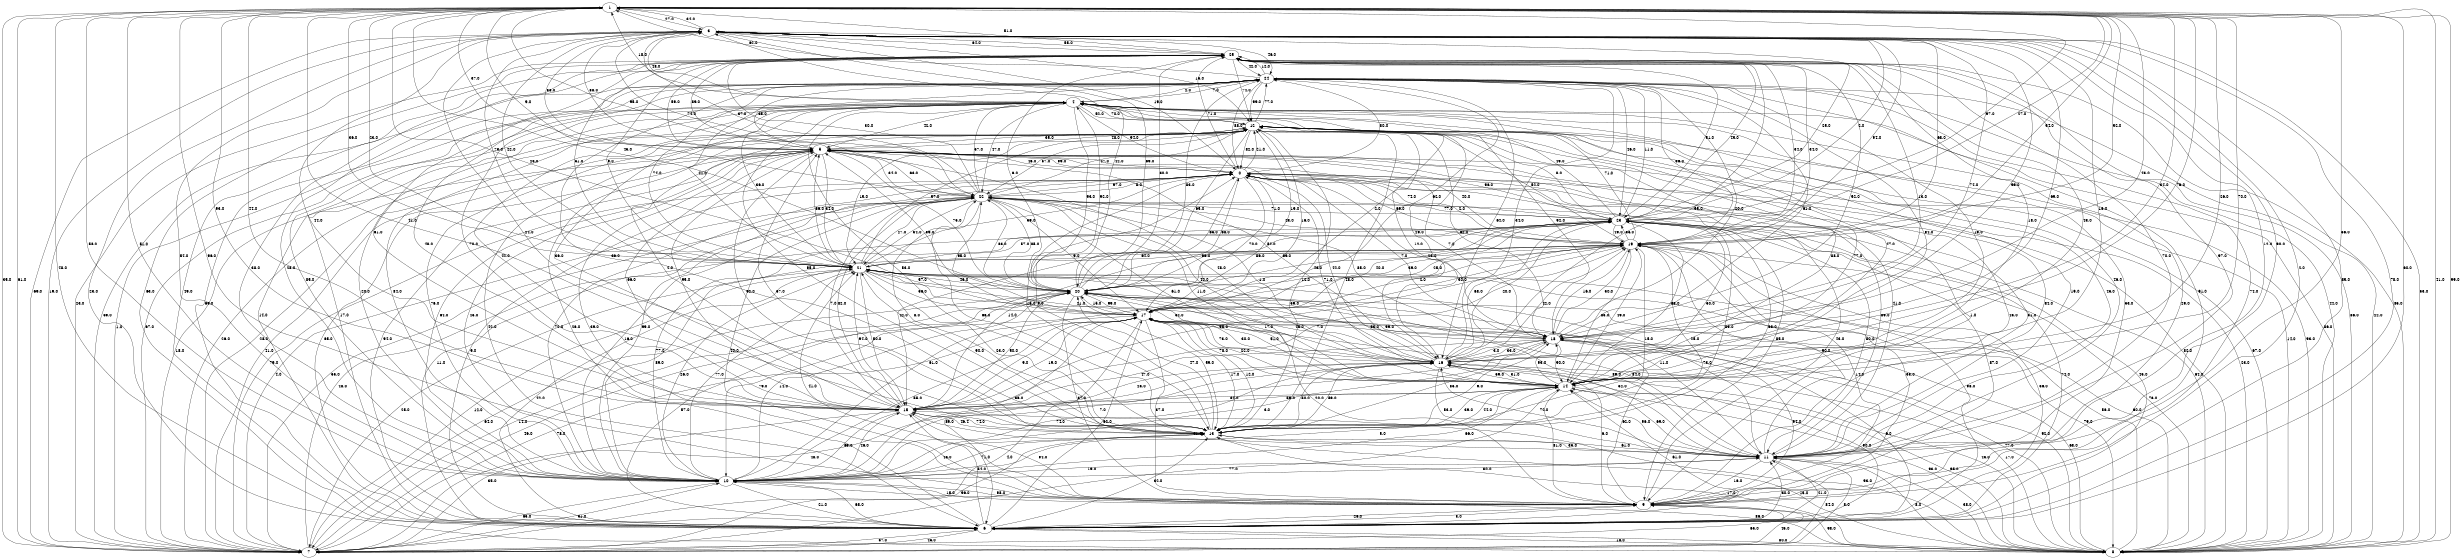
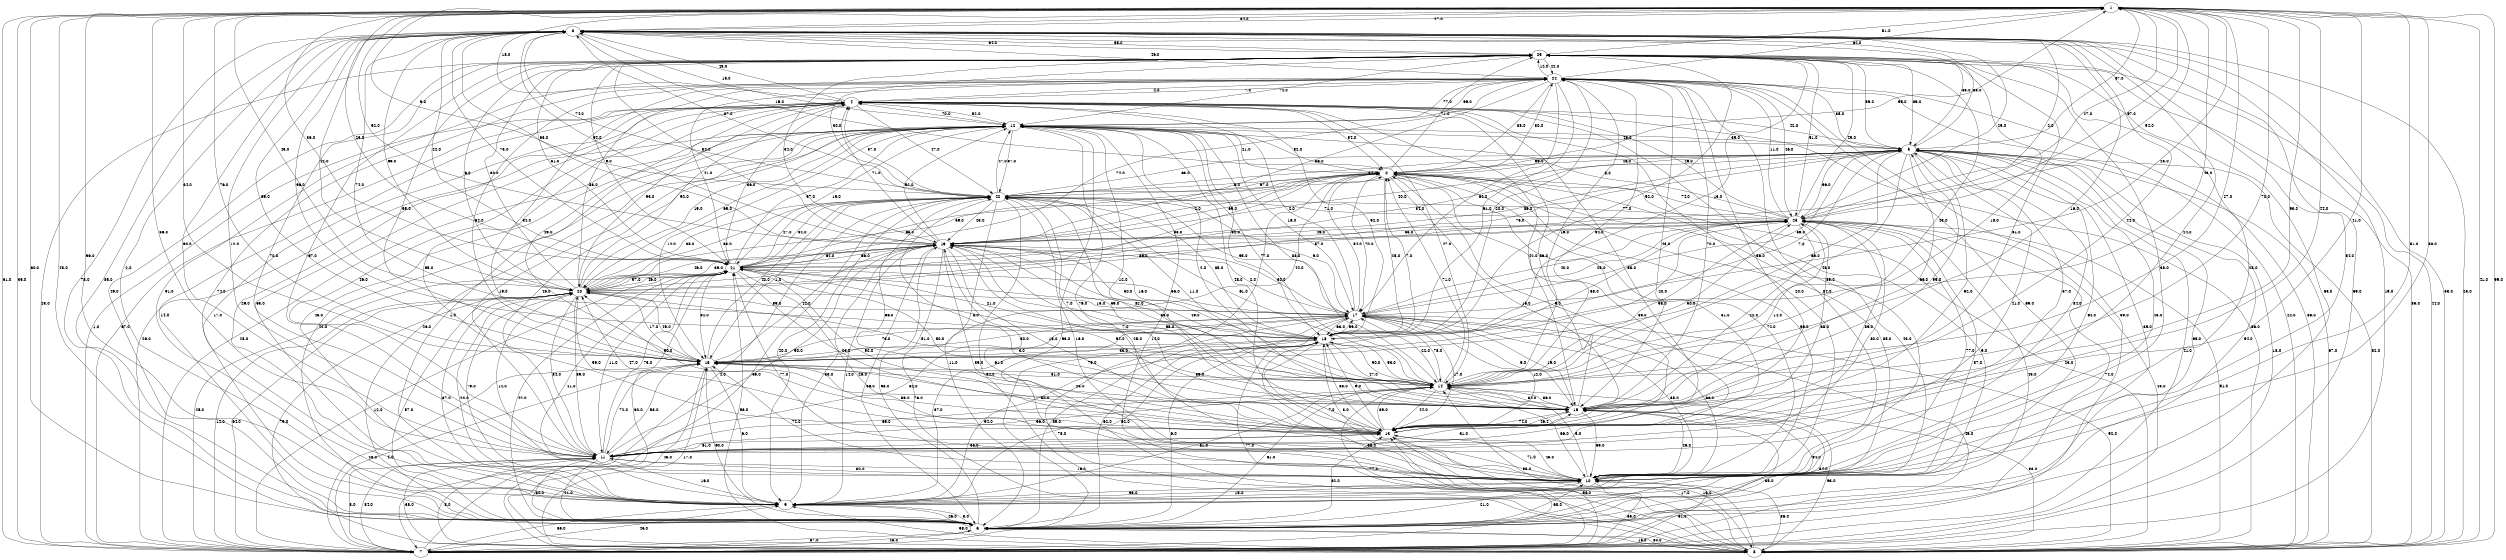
  strict digraph {
    n1 [label=1]
    n2 [label=3]
    n3 [label=5]
    n4 [label=6]
    n5 [label=7]
    n6 [label=8]
    n7 [label=9]
    n8 [label=10]
    n9 [label=11]
    n10 [label=13]
    n11 [label=14]
    n12 [label=15]
    n13 [label=16]
    n14 [label=17]
    n15 [label=18]
    n16 [label=19]
    n17 [label=20]
    n18 [label=21]
    n19 [label=22]
    n20 [label=23]
    n21 [label=0]
    n22 [label=12]
    n23 [label=24]
    n24 [label=25]
    n25 [label=4]
    n1 -> n2 [label=27.0]
    n1 -> n3 [label=37.0]
    n1 -> n4 [label=60.0]
    n1 -> n5 [label=35.0]
    n1 -> n6 [label=41.0]
    n1 -> n7 [label=96.0]
    n1 -> n8 [label=51.0]
    n1 -> n9 [label=56.0]
    n1 -> n10 [label=41.0]
-   n1 -> n11 [label=26.0]
+   n1 -> n11 [label=27.0]
    n1 -> n12 [label=93.0]
    n1 -> n13 [label=34.0]
    n1 -> n14 [label=23.0]
    n1 -> n15 [label=43.0]
    n1 -> n16 [label=54.0]
    n1 -> n17 [label=45.0]
    n1 -> n18 [label=23.0]
    n1 -> n19 [label=9.0]
    n1 -> n20 [label=27.0]
    n2 -> n1 [label=34.0]
    n2 -> n3 [label=38.0]
    n2 -> n4 [label=78.0]
    n2 -> n5 [label=69.0]
    n2 -> n6 [label=53.0]
    n2 -> n7 [label=2.0]
    n2 -> n8 [label=54.0]
    n2 -> n9 [label=12.0]
    n2 -> n12 [label=44.0]
    n2 -> n13 [label=69.0]
    n2 -> n15 [label=74.0]
    n2 -> n16 [label=68.0]
    n2 -> n17 [label=69.0]
    n2 -> n18 [label=22.0]
    n2 -> n19 [label=74.0]
    n2 -> n20 [label=2.0]
    n2 -> n21 [label=19.0]
    n2 -> n22 [label=15.0]
    n2 -> n23 [label=46.0]
    n2 -> n24 [label=55.0]
    n3 -> n2 [label=88.0]
    n3 -> n4 [label=65.0]
    n3 -> n5 [label=41.0]
    n3 -> n6 [label=67.0]
    n3 -> n7 [label=39.0]
    n3 -> n8 [label=64.0]
    n3 -> n9 [label=84.0]
    n3 -> n10 [label=92.0]
    n3 -> n11 [label=48.0]
    n3 -> n12 [label=66.0]
-   n13 -> n3 [label=69.0]
+   n3 -> n13 [label=69.0]
    n3 -> n16 [label=40.0]
    n3 -> n17 [label=75.0]
    n3 -> n18 [label=34.0]
    n3 -> n19 [label=34.0]
    n3 -> n20 [label=96.0]
    n3 -> n21 [label=46.0]
    n3 -> n22 [label=48.0]
    n3 -> n23 [label=35.0]
    n3 -> n24 [label=59.0]
    n4 -> n1 [label=48.0]
    n4 -> n2 [label=85.0]
    n4 -> n3 [label=94.0]
    n4 -> n5 [label=45.0]
    n4 -> n6 [label=18.0]
    n4 -> n7 [label=26.0]
    n4 -> n8 [label=68.0]
    n4 -> n9 [label=30.0]
    n4 -> n10 [label=32.0]
    n4 -> n11 [label=61.0]
    n4 -> n12 [label=54.0]
    n4 -> n13 [label=90.0]
    n4 -> n14 [label=62.0]
    n4 -> n16 [label=98.0]
    n4 -> n18 [label=42.0]
    n4 -> n20 [label=74.0]
    n4 -> n22 [label=26.0]
    n4 -> n24 [label=49.0]
    n4 -> n25 [label=17.0]
    n5 -> n1 [label=61.0]
    n5 -> n2 [label=19.0]
    n5 -> n3 [label=18.0]
    n5 -> n4 [label=57.0]
    n5 -> n7 [label=45.0]
    n5 -> n8 [label=51.0]
    n5 -> n9 [label=84.0]
    n5 -> n10 [label=96.0]
    n5 -> n11 [label=77.0]
    n5 -> n13 [label=4.0]
    n5 -> n14 [label=78.0]
    n5 -> n17 [label=14.0]
    n5 -> n18 [label=12.0]
    n5 -> n19 [label=55.0]
    n5 -> n20 [label=48.0]
    n5 -> n21 [label=79.0]
    n5 -> n22 [label=28.0]
    n5 -> n23 [label=59.0]
    n5 -> n25 [label=67.0]
    n6 -> n1 [label=99.0]
    n6 -> n2 [label=23.0]
    n6 -> n3 [label=82.0]
    n6 -> n4 [label=80.0]
    n6 -> n7 [label=98.0]
    n6 -> n9 [label=38.0]
    n6 -> n10 [label=17.0]
    n6 -> n11 [label=95.0]
    n6 -> n12 [label=93.0]
    n6 -> n13 [label=17.0]
    n6 -> n15 [label=68.0]
    n6 -> n18 [label=56.0]
+   n6 -> n20 [label=91.0]
    n6 -> n21 [label=23.0]
    n6 -> n22 [label=14.0]
    n6 -> n23 [label=86.0]
    n6 -> n24 [label=44.0]
    n6 -> n25 [label=86.0]
    n7 -> n4 [label=3.0]
    n7 -> n5 [label=65.0]
    n7 -> n8 [label=15.0]
    n7 -> n15 [label=62.0]
    n7 -> n16 [label=33.0]
    n7 -> n17 [label=20.0]
    n7 -> n18 [label=41.0]
    n7 -> n21 [label=43.0]
    n7 -> n22 [label=43.0]
    n7 -> n23 [label=74.0]
    n7 -> n25 [label=29.0]
    n8 -> n1 [label=58.0]
    n8 -> n3 [label=45.0]
    n8 -> n4 [label=21.0]
    n8 -> n5 [label=65.0]
    n8 -> n6 [label=86.0]
    n8 -> n7 [label=98.0]
    n8 -> n9 [label=30.0]
    n8 -> n10 [label=45.0]
    n8 -> n11 [label=5.0]
    n8 -> n12 [label=46.0]
    n8 -> n13 [label=74.0]
    n8 -> n14 [label=66.0]
    n8 -> n15 [label=3.0]
    n8 -> n16 [label=61.0]
    n8 -> n17 [label=14.0]
    n8 -> n18 [label=77.0]
    n8 -> n19 [label=16.0]
    n8 -> n20 [label=77.0]
    n8 -> n21 [label=99.0]
    n8 -> n23 [label=85.0]
    n8 -> n24 [label=28.0]
    n8 -> n25 [label=84.0]
    n9 -> n2 [label=90.0]
    n9 -> n3 [label=41.0]
    n9 -> n4 [label=21.0]
    n9 -> n5 [label=8.0]
    n9 -> n6 [label=8.0]
    n9 -> n7 [label=16.0]
    n9 -> n8 [label=19.0]
    n9 -> n10 [label=61.0]
    n9 -> n11 [label=96.0]
    n9 -> n12 [label=31.0]
    n9 -> n13 [label=72.0]
    n9 -> n16 [label=90.0]
    n9 -> n17 [label=89.0]
    n9 -> n18 [label=73.0]
    n9 -> n21 [label=51.0]
    n9 -> n22 [label=45.0]
    n9 -> n24 [label=70.0]
    n9 -> n25 [label=46.0]
    n10 -> n2 [label=24.0]
    n10 -> n3 [label=57.0]
    n10 -> n6 [label=13.0]
    n10 -> n8 [label=71.0]
    n10 -> n9 [label=35.0]
    n10 -> n11 [label=39.0]
    n10 -> n12 [label=74.0]
    n10 -> n13 [label=50.0]
    n10 -> n14 [label=12.0]
    n10 -> n15 [label=9.0]
    n10 -> n16 [label=25.0]
    n10 -> n17 [label=47.0]
    n10 -> n18 [label=90.0]
    n10 -> n19 [label=8.0]
    n10 -> n20 [label=89.0]
    n10 -> n21 [label=9.0]
    n10 -> n22 [label=48.0]
    n10 -> n25 [label=53.0]
    n11 -> n1 [label=70.0]
    n11 -> n2 [label=16.0]
    n11 -> n6 [label=93.0]
    n11 -> n7 [label=81.0]
    n11 -> n8 [label=66.0]
    n11 -> n9 [label=69.0]
    n11 -> n10 [label=44.0]
    n11 -> n12 [label=34.0]
    n11 -> n13 [label=59.0]
    n11 -> n14 [label=22.0]
    n11 -> n15 [label=93.0]
    n11 -> n16 [label=49.0]
    n11 -> n17 [label=51.0]
    n11 -> n19 [label=11.0]
    n11 -> n20 [label=50.0]
    n11 -> n21 [label=71.0]
    n11 -> n22 [label=77.0]
    n11 -> n23 [label=19.0]
    n11 -> n24 [label=18.0]
    n12 -> n1 [label=44.0]
    n12 -> n3 [label=95.0]
    n12 -> n5 [label=35.0]
    n12 -> n7 [label=94.0]
    n12 -> n8 [label=69.0]
    n12 -> n10 [label=46.4]
    n12 -> n11 [label=59.0]
    n12 -> n13 [label=23.0]
    n12 -> n14 [label=19.0]
    n12 -> n16 [label=7.0]
    n12 -> n17 [label=50.0]
    n12 -> n18 [label=94.0]
    n12 -> n19 [label=82.0]
    n12 -> n20 [label=14.0]
    n12 -> n23 [label=70.0]
    n12 -> n24 [label=61.0]
    n12 -> n25 [label=36.0]
    n13 -> n1 [label=76.0]
    n13 -> n5 [label=48.0]
    n13 -> n6 [label=43.0]
    n13 -> n7 [label=6.0]
    n13 -> n9 [label=53.0]
    n13 -> n10 [label=59.0]
    n13 -> n11 [label=31.0]
    n13 -> n14 [label=30.0]
    n13 -> n15 [label=33.0]
    n13 -> n16 [label=42.0]
    n13 -> n17 [label=45.0]
    n13 -> n19 [label=40.0]
    n13 -> n20 [label=20.0]
    n13 -> n21 [label=42.0]
    n13 -> n23 [label=34.0]
    n13 -> n24 [label=55.0]
    n14 -> n3 [label=39.0]
    n14 -> n4 [label=89.0]
    n14 -> n5 [label=46.0]
    n14 -> n6 [label=92.0]
    n14 -> n7 [label=37.0]
    n14 -> n8 [label=55.0]
    n14 -> n9 [label=52.0]
    n14 -> n10 [label=17.0]
    n14 -> n11 [label=78.0]
    n14 -> n12 [label=9.0]
    n14 -> n13 [label=73.0]
    n14 -> n15 [label=63.0]
    n14 -> n16 [label=30.0]
    n14 -> n17 [label=15.0]
    n14 -> n19 [label=95.0]
    n14 -> n20 [label=25.0]
    n14 -> n21 [label=54.0]
    n14 -> n25 [label=2.0]
    n15 -> n2 [label=96.0]
    n15 -> n3 [label=7.0]
    n15 -> n4 [label=6.0]
    n15 -> n6 [label=77.0]
    n15 -> n7 [label=94.0]
    n15 -> n8 [label=7.0]
    n15 -> n10 [label=85.0]
    n15 -> n11 [label=90.0]
    n15 -> n12 [label=47.0]
    n15 -> n13 [label=3.0]
    n15 -> n14 [label=99.0]
    n15 -> n16 [label=50.0]
    n15 -> n18 [label=21.0]
    n15 -> n21 [label=7.0]
    n15 -> n23 [label=20.0]
    n15 -> n24 [label=13.0]
    n15 -> n25 [label=92.0]
    n16 -> n1 [label=52.0]
    n16 -> n2 [label=94.0]
    n16 -> n4 [label=36.0]
    n16 -> n6 [label=76.0]
    n16 -> n7 [label=14.0]
    n16 -> n8 [label=89.0]
    n16 -> n10 [label=15.0]
    n16 -> n11 [label=83.0]
    n16 -> n12 [label=95.0]
    n16 -> n14 [label=2.0]
    n16 -> n15 [label=16.0]
    n16 -> n17 [label=46.0]
    n16 -> n18 [label=64.0]
    n16 -> n20 [label=35.0]
    n16 -> n21 [label=2.0]
    n16 -> n22 [label=52.0]
    n16 -> n24 [label=34.0]
    n16 -> n25 [label=71.0]
    n17 -> n2 [label=42.0]
    n17 -> n4 [label=57.0]
    n17 -> n5 [label=64.0]
    n17 -> n6 [label=79.0]
    n17 -> n7 [label=37.0]
    n17 -> n8 [label=79.0]
    n17 -> n9 [label=84.0]
    n17 -> n10 [label=59.0]
    n17 -> n13 [label=17.0]
    n17 -> n14 [label=99.0]
    n17 -> n16 [label=39.0]
    n17 -> n18 [label=46.0]
    n17 -> n19 [label=83.0]
    n17 -> n20 [label=86.0]
    n17 -> n21 [label=68.0]
    n17 -> n22 [label=19.0]
    n17 -> n23 [label=83.0]
    n17 -> n24 [label=30.0]
    n17 -> n25 [label=92.0]
    n18 -> n1 [label=36.0]
    n18 -> n2 [label=73.0]
    n18 -> n3 [label=86.0]
    n18 -> n5 [label=25.0]
    n18 -> n6 [label=60.0]
    n18 -> n8 [label=26.0]
    n18 -> n9 [label=11.0]
    n18 -> n10 [label=23.0]
    n18 -> n12 [label=50.0]
    n18 -> n13 [label=54.0]
    n18 -> n14 [label=56.0]
    n18 -> n15 [label=59.0]
    n18 -> n16 [label=66.0]
    n18 -> n17 [label=57.0]
    n18 -> n19 [label=27.0]
    n18 -> n20 [label=57.0]
    n18 -> n21 [label=59.0]
    n18 -> n22 [label=57.0]
    n18 -> n23 [label=74.0]
    n18 -> n24 [label=51.0]
    n18 -> n25 [label=36.0]
    n19 -> n1 [label=95.0]
    n19 -> n2 [label=37.0]
    n19 -> n3 [label=63.0]
    n19 -> n4 [label=11.0]
    n19 -> n5 [label=4.0]
    n19 -> n6 [label=64.0]
    n19 -> n7 [label=40.0]
    n19 -> n10 [label=66.0]
    n19 -> n11 [label=61.0]
    n19 -> n12 [label=7.0]
    n19 -> n13 [label=1.0]
    n19 -> n14 [label=9.0]
    n19 -> n15 [label=85.0]
    n19 -> n16 [label=23.0]
    n19 -> n17 [label=85.0]
    n19 -> n18 [label=34.0]
    n19 -> n20 [label=77.0]
    n19 -> n21 [label=8.0]
    n19 -> n22 [label=47.0]
    n19 -> n24 [label=30.0]
    n19 -> n25 [label=57.0]
    n20 -> n1 [label=97.0]
    n20 -> n2 [label=25.0]
    n20 -> n4 [label=45.0]
    n20 -> n7 [label=87.0]
    n20 -> n9 [label=80.0]
    n20 -> n10 [label=68.0]
    n20 -> n11 [label=98.0]
    n20 -> n12 [label=42.0]
    n20 -> n13 [label=68.0]
    n20 -> n14 [label=40.0]
    n20 -> n16 [label=49.0]
    n20 -> n19 [label=71.0]
    n20 -> n21 [label=74.0]
    n20 -> n22 [label=8.0]
    n20 -> n23 [label=11.0]
    n20 -> n24 [label=45.0]
    n20 -> n25 [label=49.0]
    n21 -> n3 [label=99.0]
    n21 -> n4 [label=9.0]
    n21 -> n7 [label=85.0]
    n21 -> n8 [label=72.0]
    n21 -> n9 [label=89.0]
    n21 -> n10 [label=15.0]
    n21 -> n14 [label=70.0]
    n21 -> n15 [label=25.0]
    n21 -> n16 [label=69.0]
    n21 -> n17 [label=65.0]
    n21 -> n19 [label=97.0]
    n21 -> n22 [label=21.0]
    n21 -> n23 [label=80.0]
    n21 -> n24 [label=71.0]
    n22 -> n3 [label=35.0]
    n22 -> n4 [label=42.0]
    n22 -> n5 [label=26.0]
    n22 -> n6 [label=93.0]
    n22 -> n7 [label=1.0]
    n22 -> n8 [label=76.0]
    n22 -> n9 [label=19.0]
    n22 -> n10 [label=12.0]
    n22 -> n11 [label=88.0]
    n22 -> n12 [label=2.0]
    n22 -> n13 [label=12.0]
    n22 -> n14 [label=16.0]
    n22 -> n15 [label=62.0]
    n22 -> n17 [label=65.0]
    n22 -> n18 [label=15.0]
    n22 -> n19 [label=57.0]
    n22 -> n21 [label=82.0]
    n22 -> n23 [label=77.0]
    n22 -> n25 [label=70.0]
    n23 -> n1 [label=62.0]
    n23 -> n4 [label=69.0]
    n23 -> n6 [label=22.0]
    n23 -> n7 [label=91.0]
    n23 -> n10 [label=36.0]
    n23 -> n11 [label=94.0]
    n23 -> n12 [label=48.0]
    n23 -> n13 [label=64.0]
    n23 -> n14 [label=62.0]
    n23 -> n15 [label=61.0]
    n23 -> n16 [label=36.0]
    n23 -> n18 [label=41.0]
    n23 -> n20 [label=46.0]
    n23 -> n21 [label=88.0]
    n23 -> n22 [label=99.0]
    n23 -> n24 [label=12.0]
    n23 -> n25 [label=7.0]
    n24 -> n1 [label=51.0]
    n24 -> n2 [label=64.0]
    n24 -> n3 [label=89.0]
    n24 -> n4 [label=63.0]
    n24 -> n5 [label=23.0]
    n24 -> n6 [label=85.0]
    n24 -> n8 [label=38.0]
    n24 -> n9 [label=97.0]
    n24 -> n11 [label=43.0]
    n24 -> n15 [label=52.0]
    n24 -> n16 [label=34.0]
    n24 -> n17 [label=6.0]
    n24 -> n18 [label=9.0]
    n24 -> n20 [label=51.0]
    n24 -> n22 [label=74.0]
    n24 -> n23 [label=42.0]
    n25 -> n1 [label=18.0]
    n25 -> n2 [label=48.0]
    n25 -> n3 [label=42.0]
    n25 -> n4 [label=14.0]
    n25 -> n5 [label=1.0]
    n25 -> n7 [label=53.0]
    n25 -> n8 [label=20.0]
    n25 -> n10 [label=95.0]
    n25 -> n11 [label=47.0]
    n25 -> n12 [label=42.0]
    n25 -> n13 [label=29.0]
    n25 -> n17 [label=93.0]
    n25 -> n19 [label=47.0]
    n25 -> n21 [label=94.0]
    n25 -> n22 [label=52.0]
    n25 -> n23 [label=2.0]
  }
